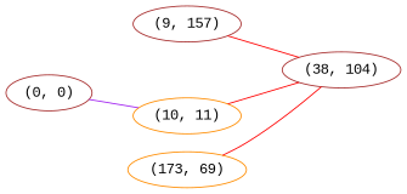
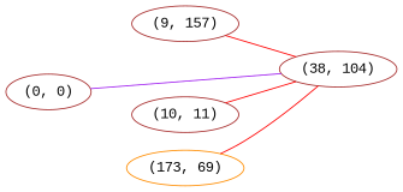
  graph {
    fontname="Liberation Mono"
    rankdir=LR
    node [color=brown fontname="Liberation Mono"]
    edge [color=red fontname="Liberation Mono" weight=1]
    "(9, 157)"
    n2 [label="(38, 104)"]
    "(0, 0)"
-   "(10, 11)" [color=darkorange]
+   "(10, 11)"
    "(173, 69)" [color=darkorange]
    "(9, 157)" -- n2
-   "(0, 0)" -- "(10, 11)" [color=purple weight=4]
+   "(0, 0)" -- n2 [color=purple weight=4]
    "(10, 11)" -- n2
    "(173, 69)" -- n2
  }
